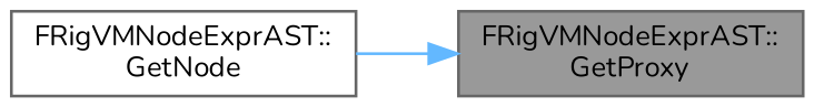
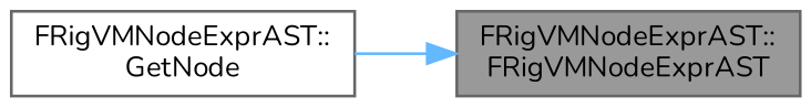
  digraph {
    rankdir=RL
    fontname=Nunito
    node [fontname=Nunito fontsize=10 shape=box style=filled]
-   n1 [color=gray40 fillcolor=grey60 fontcolor=black height=0.2 label="FRigVMNodeExprAST::\lGetProxy" width=0.4]
+   n1 [color=gray40 fillcolor=grey60 fontcolor=black height=0.2 label="FRigVMNodeExprAST::\lFRigVMNodeExprAST" width=0.4]
    n2 [color=grey40 fillcolor=white height=0.2 label="FRigVMNodeExprAST::\lGetNode" width=0.4]
    n1 -> n2 [color=steelblue1 dir=back fontname=Nunito fontsize=10 labelfontname=Helvetica labelfontsize=10 style=solid]
  }
